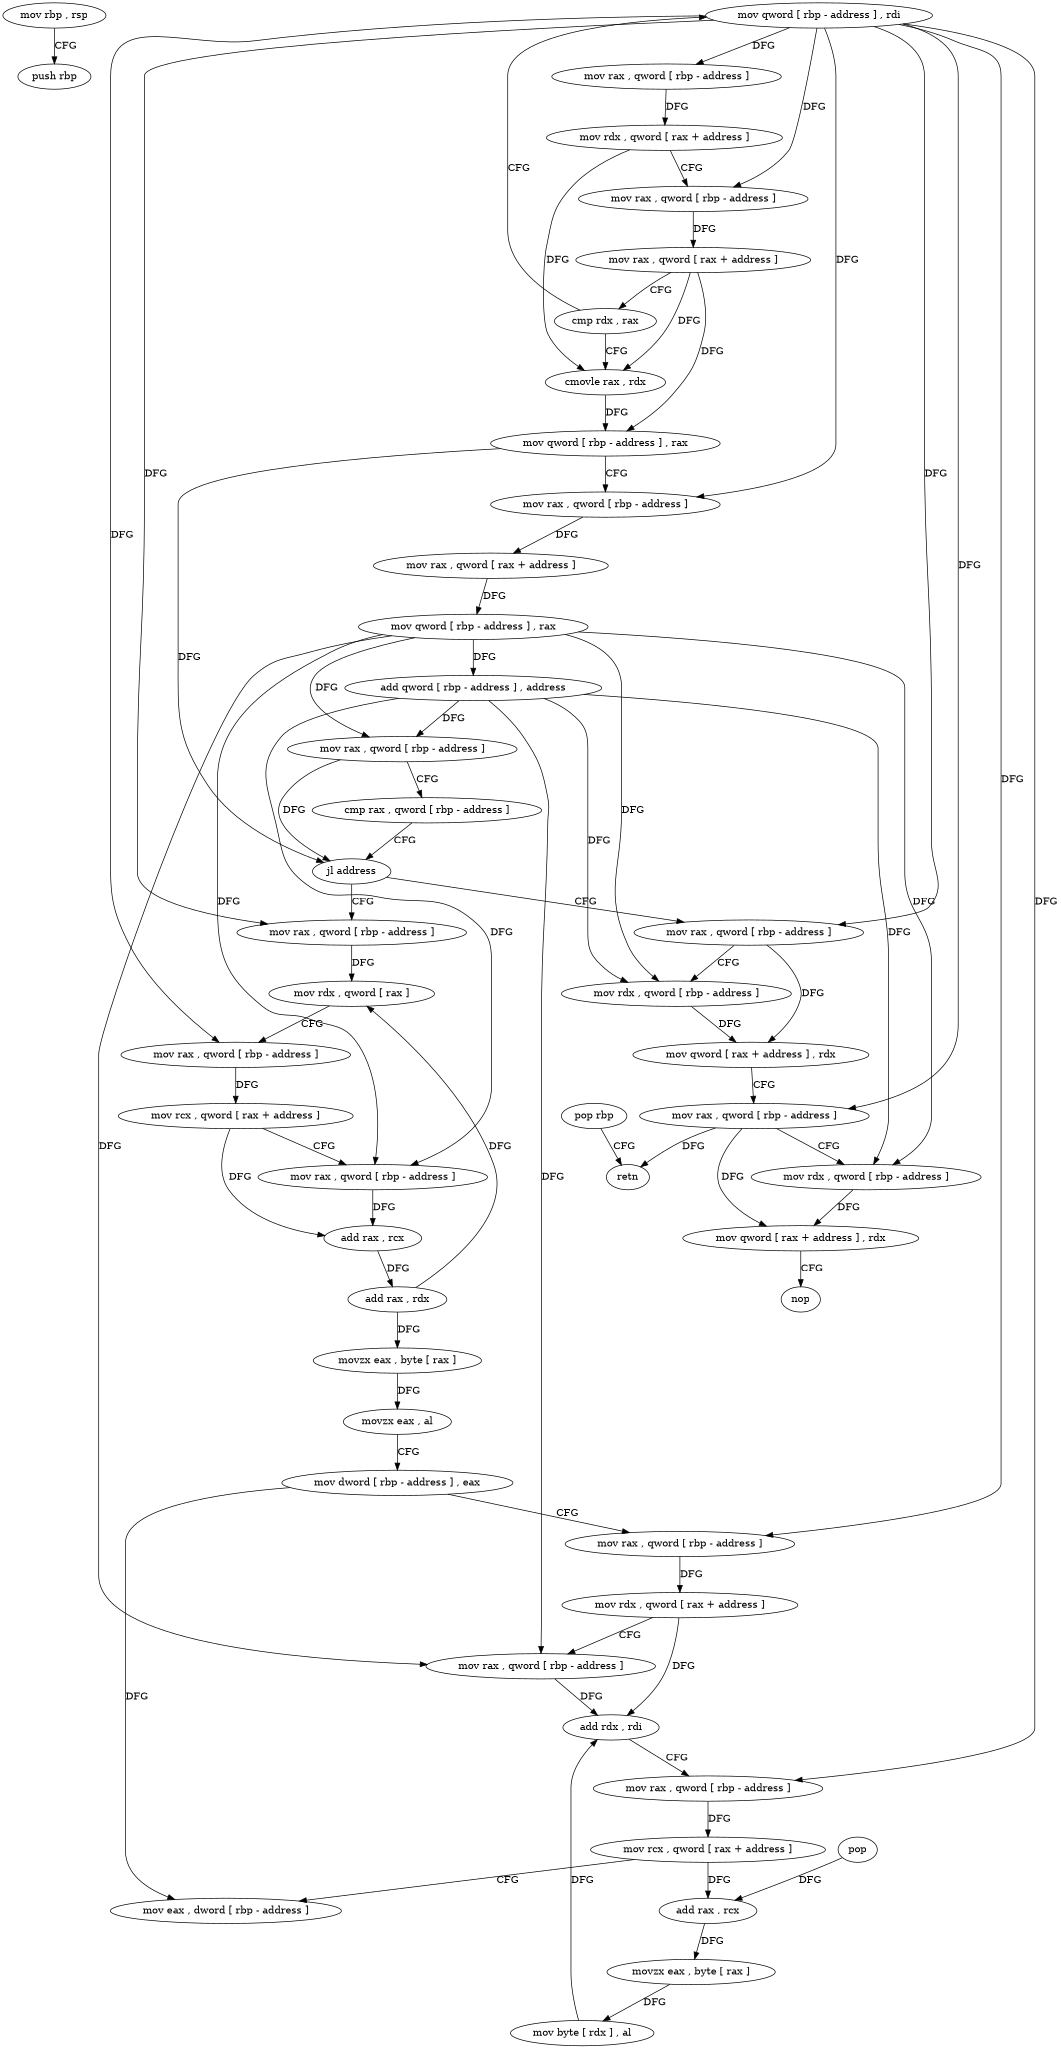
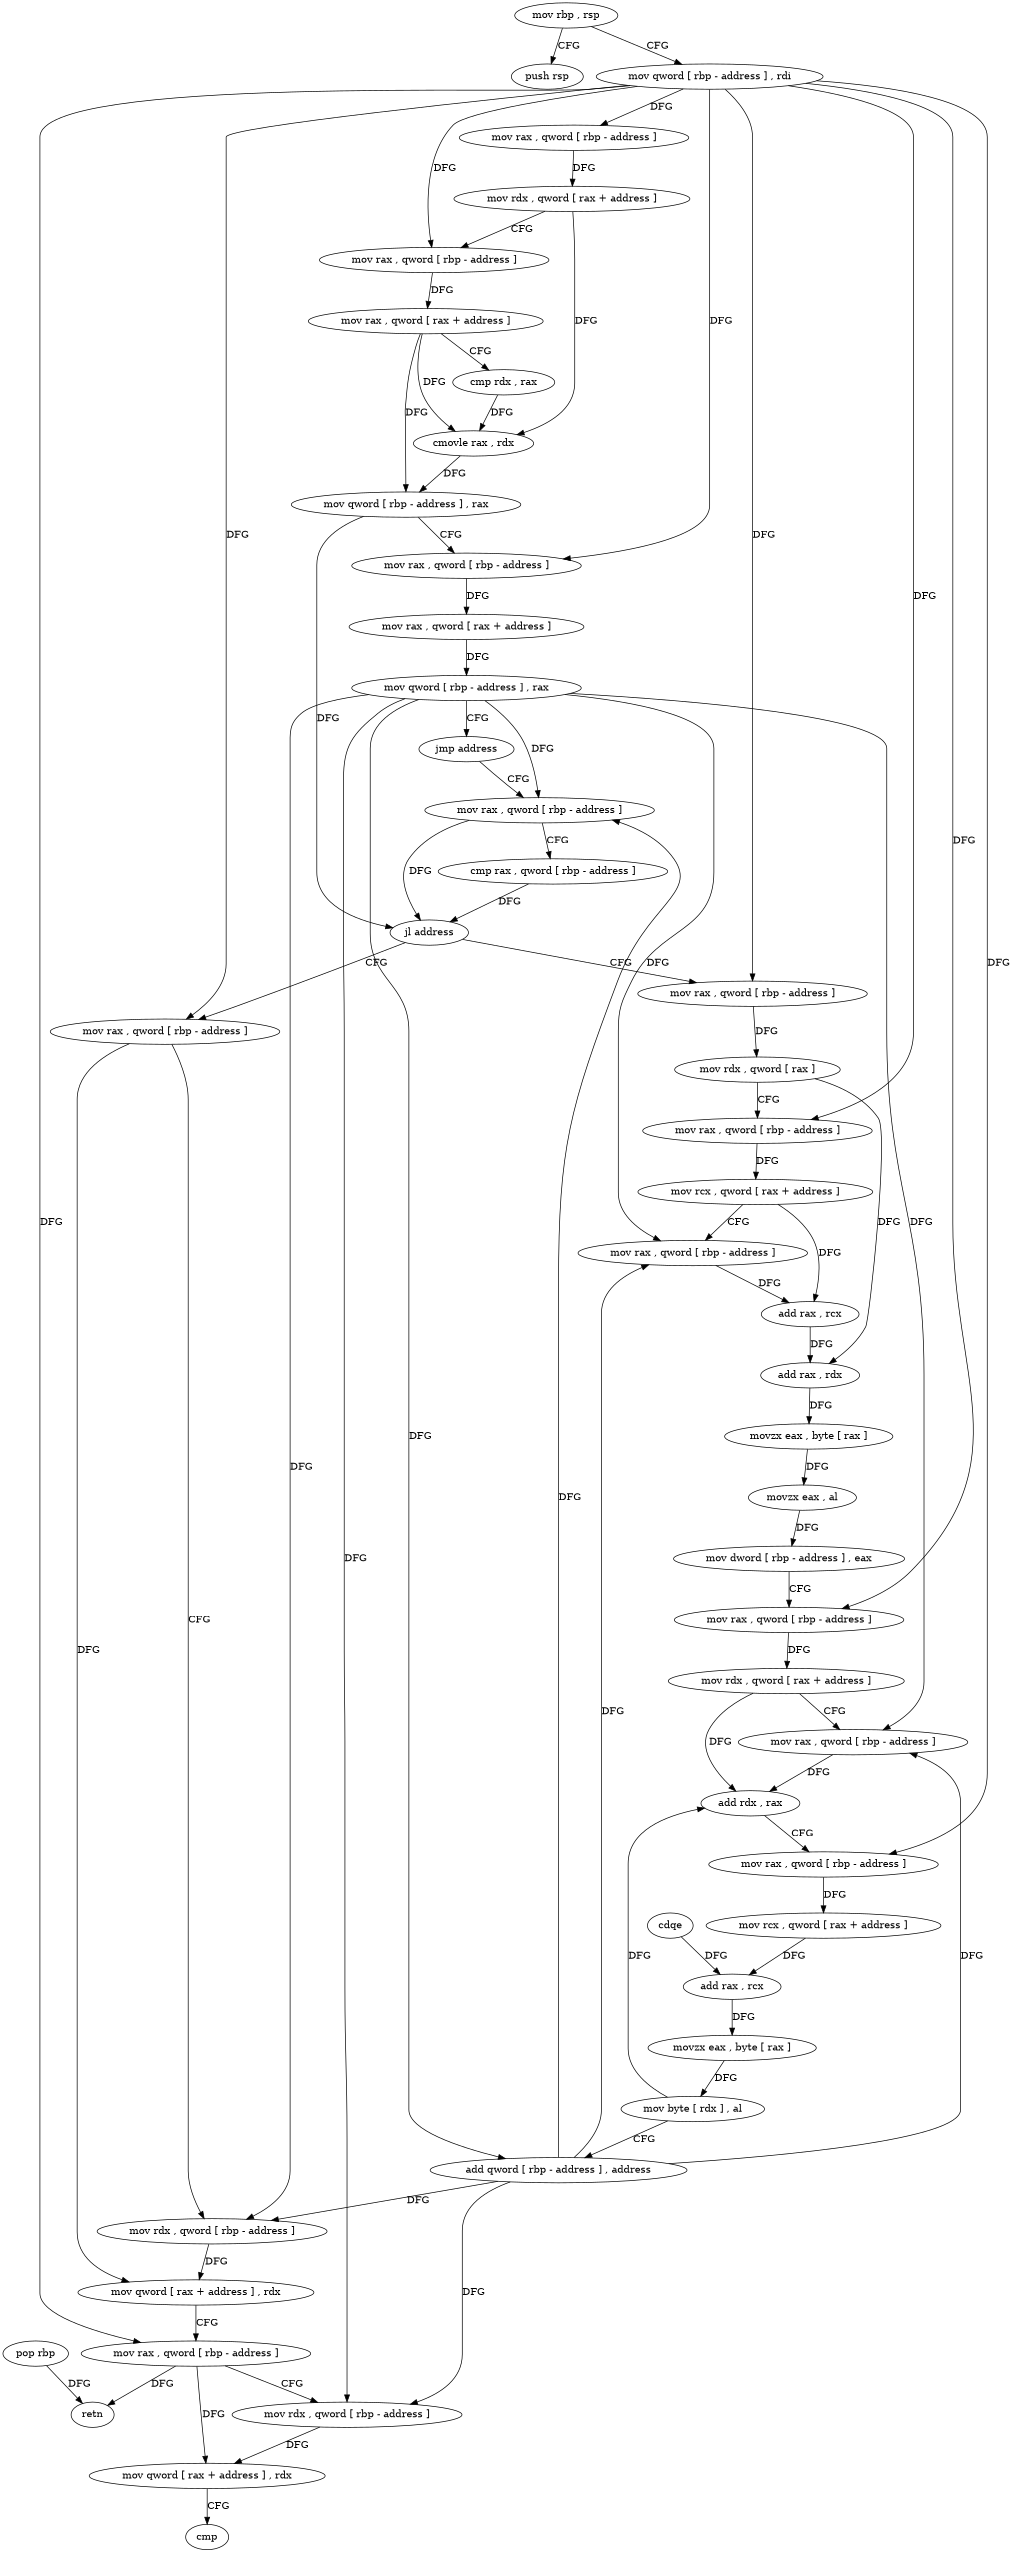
  digraph {
-   n1 [label="push rbp"]
+   n1 [label="push rsp"]
    n2 [label="mov rbp , rsp"]
    n3 [label="mov qword [ rbp - address ] , rdi"]
    n4 [label="mov rax , qword [ rbp - address ]"]
    n5 [label="mov rax , qword [ rbp - address ]"]
    n6 [label="mov rax , qword [ rbp - address ]"]
    n7 [label="mov rax , qword [ rbp - address ]"]
    n8 [label="mov rax , qword [ rbp - address ]"]
    n9 [label="mov rax , qword [ rbp - address ]"]
    n10 [label="mov rax , qword [ rbp - address ]"]
    n11 [label="mov rax , qword [ rbp - address ]"]
    n12 [label="mov rax , qword [ rbp - address ]"]
    n13 [label="mov rdx , qword [ rax + address ]"]
    n14 [label="mov rax , qword [ rax + address ]"]
    n15 [label="mov rax , qword [ rax + address ]"]
    n16 [label="mov rdx , qword [ rax ]"]
    n17 [label="mov rdx , qword [ rbp - address ]"]
    n18 [label="mov qword [ rax + address ] , rdx"]
    n19 [label="mov rcx , qword [ rax + address ]"]
    n20 [label="mov rdx , qword [ rax + address ]"]
    n21 [label="mov rcx , qword [ rax + address ]"]
    n22 [label="mov rdx , qword [ rbp - address ]"]
    n23 [label="mov qword [ rax + address ] , rdx"]
    n24 [label=retn]
    n25 [label="cmovle rax , rdx"]
    n26 [label="mov qword [ rbp - address ] , rax"]
    n27 [label="cmp rdx , rax"]
    n28 [label="jl address"]
    n29 [label="mov qword [ rbp - address ] , rax"]
+   n30 [label="jmp address"]
    n31 [label="mov rax , qword [ rbp - address ]"]
    n32 [label="mov rax , qword [ rbp - address ]"]
    n33 [label="mov rax , qword [ rbp - address ]"]
    n34 [label="add qword [ rbp - address ] , address"]
    n35 [label="cmp rax , qword [ rbp - address ]"]
    n36 [label="add rax , rcx"]
-   n37 [label="add rdx , rdi"]
+   n37 [label="add rdx , rax"]
    n38 [label="add rax , rdx"]
    n39 [label="movzx eax , byte [ rax ]"]
    n40 [label="movzx eax , al"]
    n41 [label="mov dword [ rbp - address ] , eax"]
-   n42 [label="mov eax , dword [ rbp - address ]"]
    n43 [label="mov byte [ rdx ] , al"]
    n44 [label="add rax , rcx"]
    n45 [label="movzx eax , byte [ rax ]"]
-   n46 [label=pop]
-   n47 [label=nop]
+   n46 [label=cdqe]
+   n47 [label=cmp]
    n48 [label="pop rbp"]
    n2 -> n1 [label=CFG]
-   n27 -> n3 [label=CFG]
+   n2 -> n3 [label=CFG]
    n3 -> n4 [label=DFG]
    n3 -> n5 [label=DFG]
    n3 -> n6 [label=DFG]
    n3 -> n7 [label=DFG]
    n3 -> n8 [label=DFG]
    n3 -> n9 [label=DFG]
    n3 -> n10 [label=DFG]
    n3 -> n11 [label=DFG]
    n3 -> n12 [label=DFG]
    n4 -> n13 [label=DFG]
    n5 -> n14 [label=DFG]
    n6 -> n15 [label=DFG]
    n7 -> n16 [label=DFG]
    n8 -> n17 [label=CFG]
    n8 -> n18 [label=DFG]
    n9 -> n19 [label=DFG]
    n10 -> n20 [label=DFG]
    n11 -> n21 [label=DFG]
    n12 -> n22 [label=CFG]
    n12 -> n23 [label=DFG]
    n12 -> n24 [label=DFG]
    n13 -> n5 [label=CFG]
    n13 -> n25 [label=DFG]
    n14 -> n25 [label=DFG]
    n14 -> n26 [label=DFG]
    n14 -> n27 [label=CFG]
    n15 -> n29 [label=DFG]
    n16 -> n9 [label=CFG]
-   n38 -> n16 [label=DFG]
+   n16 -> n38 [label=DFG]
    n17 -> n18 [label=DFG]
    n18 -> n12 [label=CFG]
    n19 -> n32 [label=CFG]
    n19 -> n36 [label=DFG]
    n20 -> n33 [label=CFG]
    n20 -> n37 [label=DFG]
-   n21 -> n42 [label=CFG]
    n21 -> n44 [label=DFG]
    n22 -> n23 [label=DFG]
    n23 -> n47 [label=CFG]
    n25 -> n26 [label=DFG]
    n26 -> n6 [label=CFG]
    n26 -> n28 [label=DFG]
-   n27 -> n25 [label=CFG]
+   n27 -> n25 [label=DFG]
    n28 -> n7 [label=CFG]
    n28 -> n8 [label=CFG]
    n29 -> n17 [label=DFG]
    n29 -> n22 [label=DFG]
+   n29 -> n30 [label=CFG]
    n29 -> n31 [label=DFG]
    n29 -> n32 [label=DFG]
    n29 -> n33 [label=DFG]
    n29 -> n34 [label=DFG]
+   n30 -> n31 [label=CFG]
    n31 -> n28 [label=DFG]
    n31 -> n35 [label=CFG]
    n32 -> n36 [label=DFG]
    n33 -> n37 [label=DFG]
    n34 -> n17 [label=DFG]
    n34 -> n22 [label=DFG]
    n34 -> n31 [label=DFG]
    n34 -> n32 [label=DFG]
    n34 -> n33 [label=DFG]
-   n35 -> n28 [label=CFG]
+   n35 -> n28 [label=DFG]
    n36 -> n38 [label=DFG]
    n37 -> n11 [label=CFG]
    n38 -> n39 [label=DFG]
    n39 -> n40 [label=DFG]
-   n40 -> n41 [label=CFG]
+   n40 -> n41 [label=DFG]
    n41 -> n10 [label=CFG]
-   n41 -> n42 [label=DFG]
+   n43 -> n34 [label=CFG]
    n43 -> n37 [label=DFG]
    n44 -> n45 [label=DFG]
    n45 -> n43 [label=DFG]
    n46 -> n44 [label=DFG]
-   n48 -> n24 [label=CFG]
+   n48 -> n24 [label=DFG]
  }
